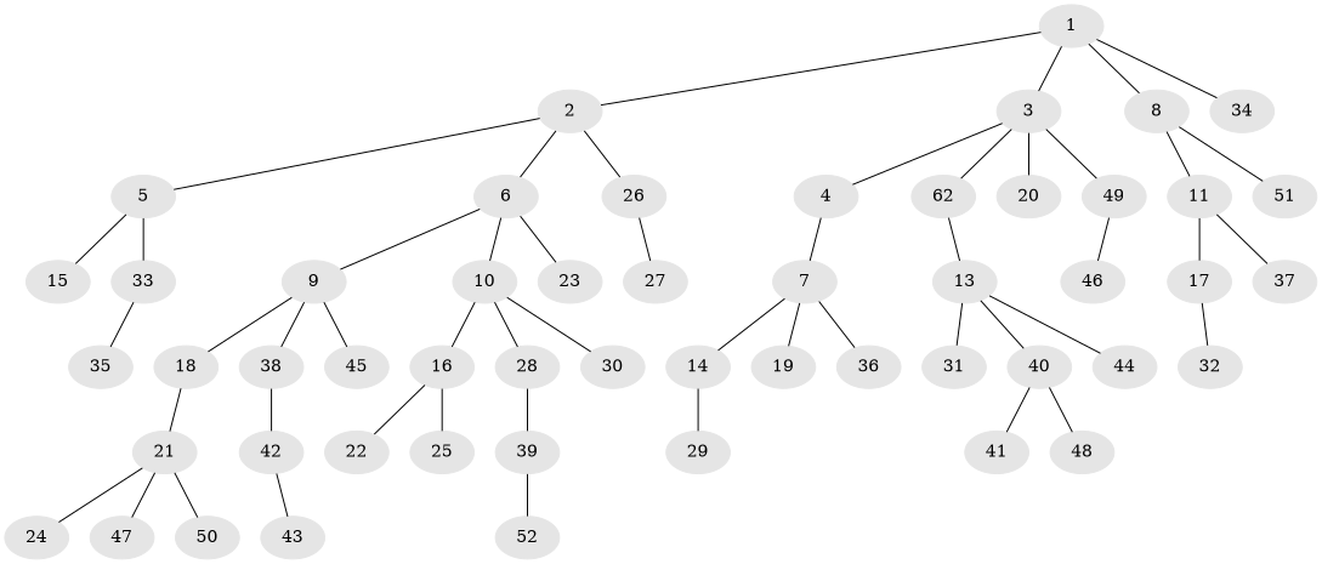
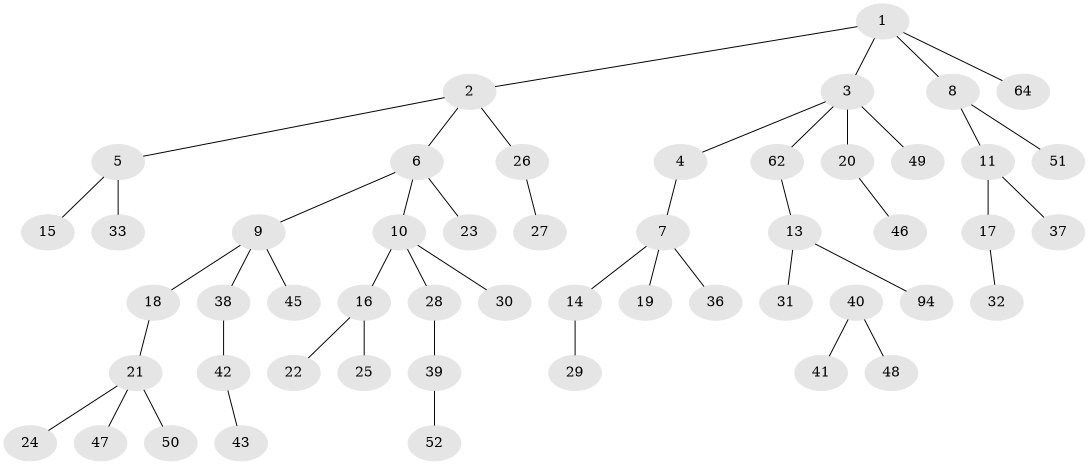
  graph {
    node [color=gray90 style=filled]
    1
    2
    3
    8
-   34
+   34 [label=64]
    5
    6
    26
    4
    n10 [label=62]
    20
    49
    11
    51
    15
    33
    9
    10
    23
    27
    7
    13
    46
    14
    19
    36
-   35
    18
    38
    45
    16
    28
    30
    29
    17
    37
    21
    42
    22
    25
    39
    32
    31
    40
-   44
+   44 [label=94]
    41
    48
    24
    47
    50
    52
    43
    1 -- 2
    1 -- 3
    1 -- 8
    1 -- 34
    2 -- 5
    2 -- 6
    2 -- 26
    3 -- 4
    3 -- n10
    3 -- 20
    3 -- 49
    8 -- 11
    8 -- 51
    5 -- 15
    5 -- 33
    6 -- 9
    6 -- 10
    6 -- 23
    26 -- 27
    4 -- 7
    n10 -- 13
-   49 -- 46
+   20 -- 46
    11 -- 17
    11 -- 37
-   33 -- 35
    9 -- 18
    9 -- 38
    9 -- 45
    10 -- 16
    10 -- 28
    10 -- 30
    7 -- 14
    7 -- 19
    7 -- 36
    13 -- 31
-   13 -- 40
    13 -- 44
    14 -- 29
    18 -- 21
    38 -- 42
    16 -- 22
    16 -- 25
    28 -- 39
    17 -- 32
    21 -- 24
    21 -- 47
    21 -- 50
    42 -- 43
    39 -- 52
    40 -- 41
    40 -- 48
  }
